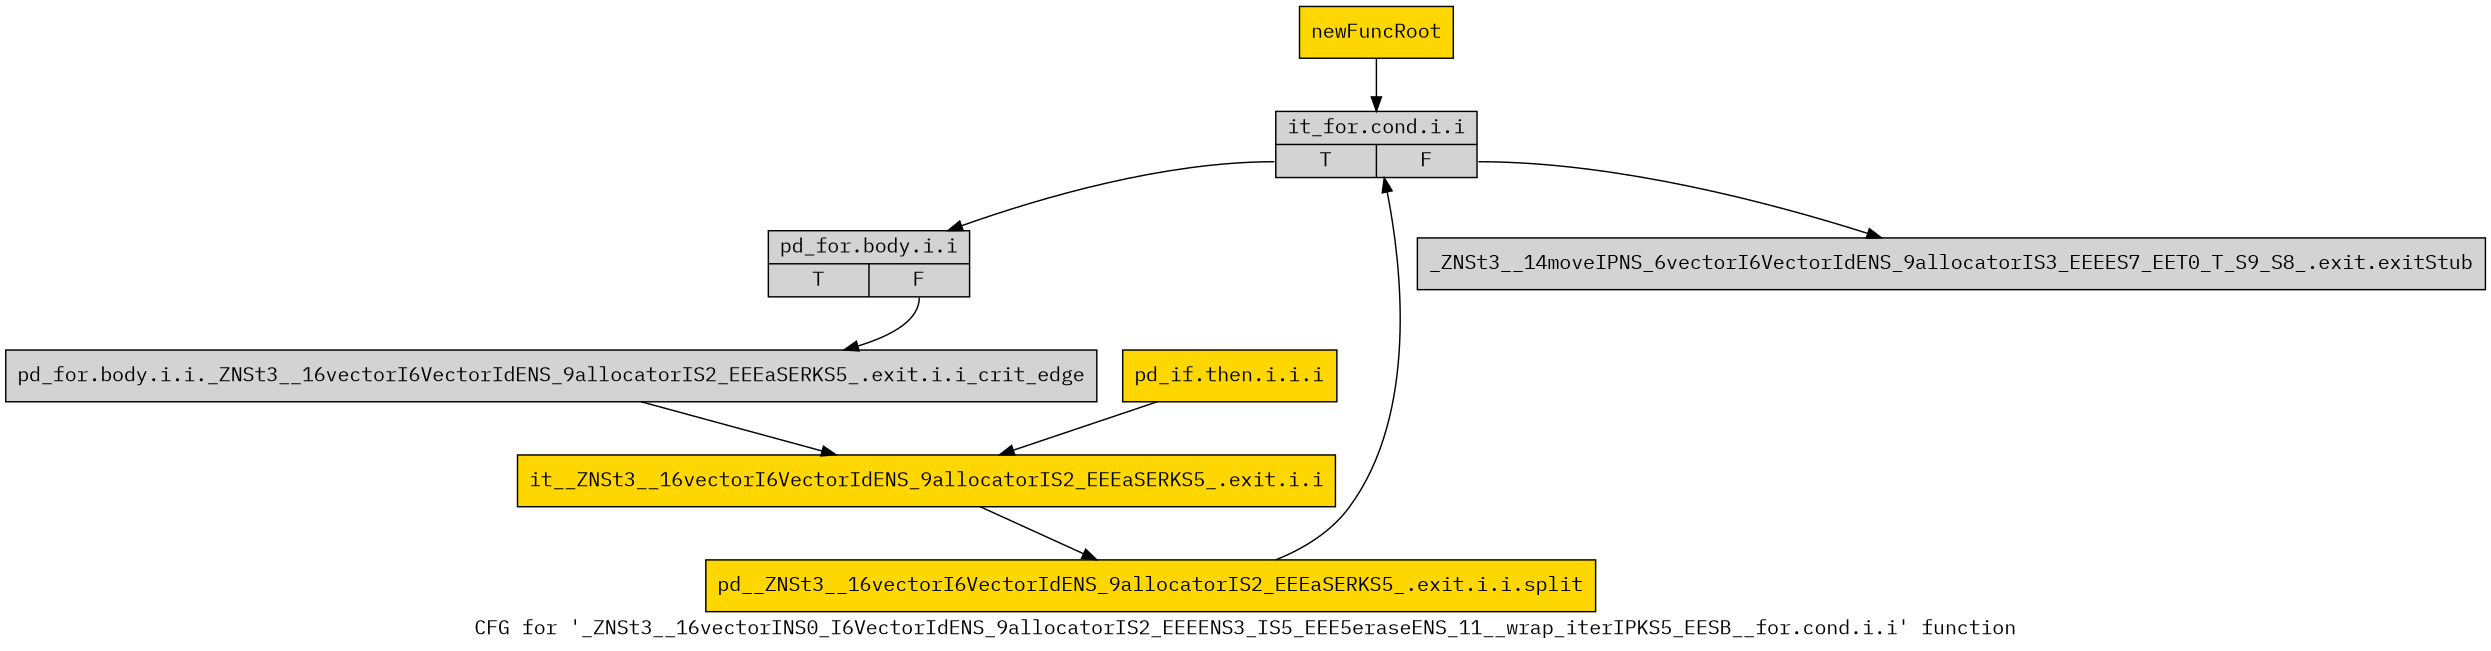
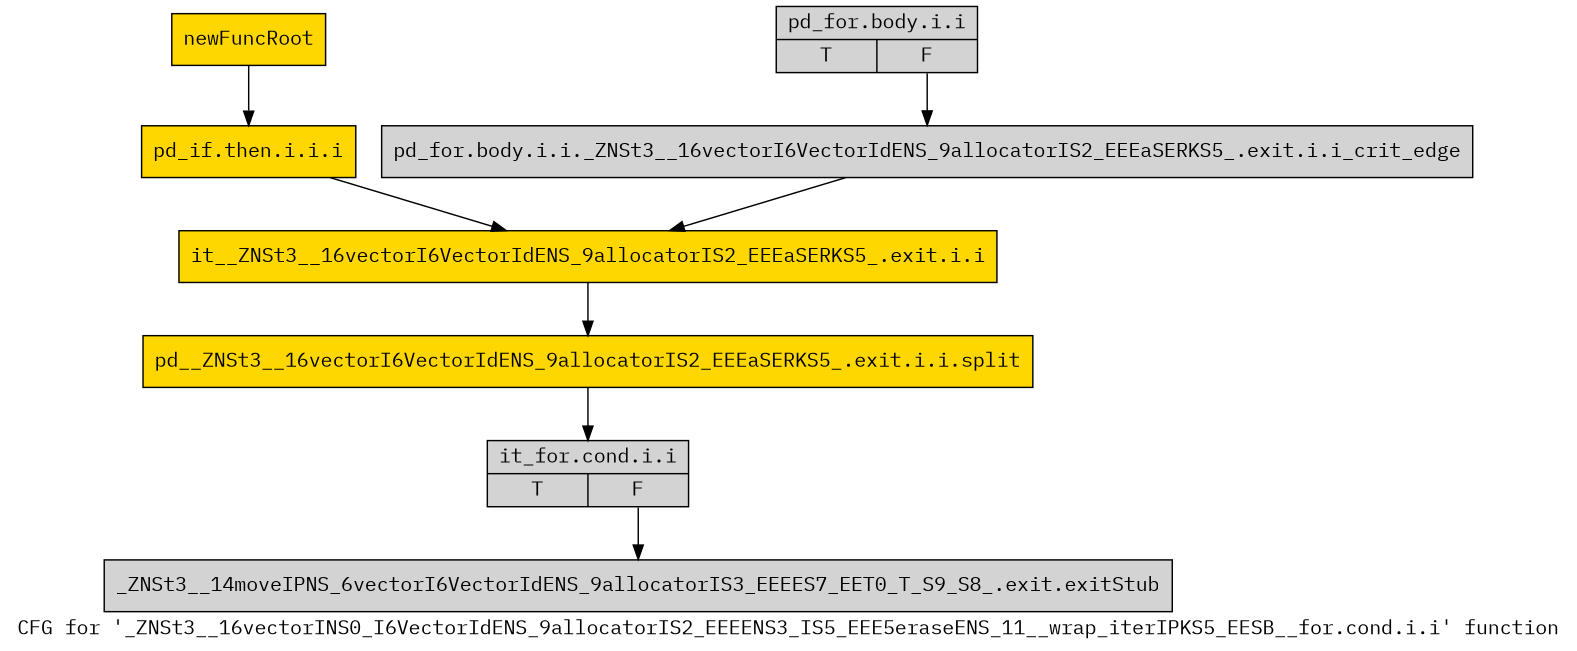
  digraph {
    fontname="IBM Plex Mono"
    label="CFG for '_ZNSt3__16vectorINS0_I6VectorIdENS_9allocatorIS2_EEEENS3_IS5_EEE5eraseENS_11__wrap_iterIPKS5_EESB__for.cond.i.i' function"
    node [fillcolor=gold fontname="IBM Plex Mono" shape=record style=filled]
    edge [fontname="IBM Plex Mono"]
    n1 [label="{newFuncRoot}"]
    n2 [fillcolor=lightgrey label="{it_for.cond.i.i|{<s0>T|<s1>F}}"]
    n3 [fillcolor=lightgrey label="{_ZNSt3__14moveIPNS_6vectorI6VectorIdENS_9allocatorIS3_EEEES7_EET0_T_S9_S8_.exit.exitStub}"]
    n4 [fillcolor=lightgrey label="{pd_for.body.i.i|{<s0>T|<s1>F}}"]
    n5 [fillcolor=lightgrey label="{pd_for.body.i.i._ZNSt3__16vectorI6VectorIdENS_9allocatorIS2_EEEaSERKS5_.exit.i.i_crit_edge}"]
    n6 [label="{pd_if.then.i.i.i}"]
    n7 [label="{it__ZNSt3__16vectorI6VectorIdENS_9allocatorIS2_EEEaSERKS5_.exit.i.i}"]
    n8 [label="{pd__ZNSt3__16vectorI6VectorIdENS_9allocatorIS2_EEEaSERKS5_.exit.i.i.split}"]
-   n1 -> n2
+   n1 -> n6
    n2 -> n3 [tailport=s1]
-   n2 -> n4 [tailport=s0]
    n4 -> n5 [tailport=s1]
    n5 -> n7
    n6 -> n7
    n7 -> n8
    n8 -> n2
  }
